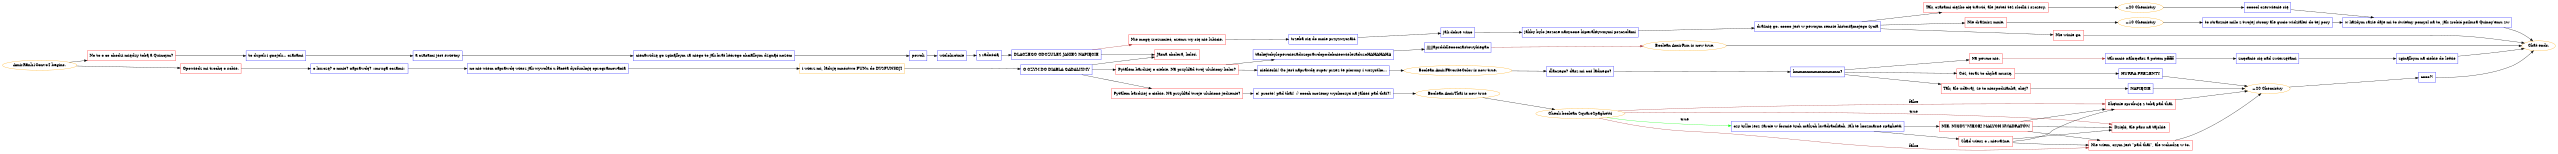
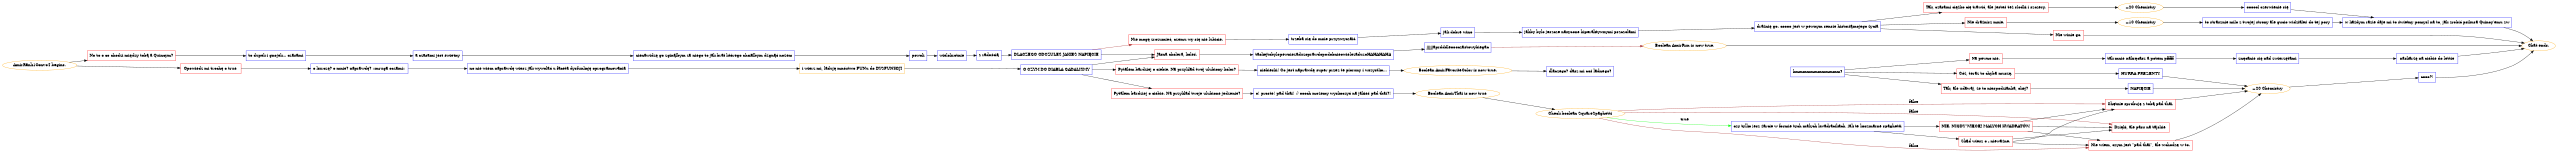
  digraph {
    rankdir=LR
    node [color=blue shape=box]
    "AmirRank1Convo4 begins." [color=orange shape=""]
    n2 [color=red label="No to o co chodzi między tobą a Quincym?"]
-   n3 [color=red label="Opowiedz mi trochę o sobie."]
+   n3 [color=red label="Opowiedz mi trochę o true."]
    n4 [label="to dupek i gnojek... czasami"]
    n5 [label="o kurczę? o mnie? naprawdę? ::mruga oczami::"]
    n6 [label="a czasami jest świetny"]
    n7 [label="no nie wiem naprawdę wiesz jak wywołać u faceta dysfunkcję oprogramowania"]
    n8 [label="nienawidzę go zginąłbym za niego to jak brat którego chciałbym dźgnąć nożem"]
    n9 [color=orange label="i wierz mi, ładuję mnóstwo FUNu do DYSFUNKCJI"]
    n10 [label=powoli]
    n11 [label="O CZYM DO DIABŁA GADALIŚMY"]
    n12 [label=wielokrotnie]
    n13 [color=red label="Jasna cholera, koleś."]
    n14 [color=red label="Pytałem bardziej o ciebie. Na przykład twoje ulubione jedzenie?"]
    n15 [color=red label="Pytałem bardziej o ciebie. Na przykład twój ulubiony kolor?"]
    n16 [label="z radością"]
    n17 [label=taokejtobylopewniezaduzoprawdopodobnieowielezaduzoHAHAHAHA]
    n18 [label="o! proste! pad thai! :) oooch możemy wyskoczyć na jakieś pad thai?!"]
    n19 [label="niebieski! Co jest naprawdę super przez te pioruny i wszystko..."]
    n20 [label="DLACZEGO ODCZUŁEŚ JAKIEŚ NAPIĘCIE"]
    n21 [label=jjjjjaprdddleoooczastowybiegac]
    n22 [color=orange label="Boolean AmirThai is now true." shape=""]
    n23 [color=orange label="Boolean AmirFavoriteColor is now true." shape=""]
    n24 [color=red label="Nie mogę zrozumieć, czemu wy się nie lubicie."]
    n25 [color=orange label="Boolean AmirRun is now true." shape=""]
    n26 [color=orange label="Check boolean SquareSpaghetti" shape=""]
    n27 [label="dlaczego? dasz mi coś ładnego?"]
    n28 [label="trzeba się do mnie przyzwyczaić"]
    "Chat ends." [color=orange shape=""]
    n30 [label="czy tylko jesz żarcie w formie tych małych kwadracikach, jak te koszmarne spaghetti"]
    n31 [color=red label="Dzięki, ale pass na tajskie."]
    n32 [color=red label="Nie wiem, czym jest \"pad thai\", ale wchodzę w to."]
    n33 [color=red label="Chętnie spróbuję z tobą pad thai."]
    n34 [label="hmmmmmmmmmmmm?"]
    n35 [label="jak dobre wino"]
    n36 [color=red label="NIE. NIGDY WIĘCEJ MAŁYCH KWADRATÓW."]
    n37 [color=red label="Skąd wiesz o - nieważne."]
    n38 [color=orange label="+20 Chemistry" shape=""]
    n39 [color=red label="Cóż, teraz to chyba muszę."]
    n40 [color=red label="Tak, ale udawaj, że to niespodzianka, okej?"]
    n41 [color=red label="Na pewno nie."]
    n42 [label="jakby było jeszcze nasycone hiperaktywnymi pszczołami"]
    n43 [label="cooo?!"]
    n44 [label="HURRA PREZENTY"]
    n45 [label="NAPIĘCIE"]
    n46 [label="tak mnie nakręcasz a potem pfffff"]
    n47 [label="drażnię go. coooo jest w pewnym sensie historiąmojego życia"]
    n48 [label="znęcanie się nad zwierzętami"]
    n49 [color=red label="Tak, czasami ciężko cię trawić, ale jesteś też słodki i szczery."]
    n50 [color=red label="Nie drażnisz mnie."]
    n51 [color=red label="Nie winie go."]
-   n52 [label="zginąłbym na ciebie do lettie"]
+   n52 [label="naskarżę na ciebie do lettie"]
    n53 [color=orange label="+20 Chemistry" shape=""]
    n54 [color=orange label="+10 Chemistry" shape=""]
    n55 [label="oooooł czerwienie się"]
    n56 [label="to strasznie miło z twojej strony ale gucio widziałeś do tej pory"]
    n57 [label="w każdym razie daje mi to świetny pomysł na to, jak zrobić psikusa Quincy'emu zw"]
    "AmirRank1Convo4 begins." -> n2
    "AmirRank1Convo4 begins." -> n3
    n2 -> n4
    n3 -> n5
    n4 -> n6
    n5 -> n7
    n6 -> n8
    n7 -> n9
    n8 -> n10
    n9 -> n11
    n10 -> n12
    n11 -> n13
    n11 -> n14
    n11 -> n15
    n12 -> n16
-   n15 -> n17
+   n13 -> n17
    n14 -> n18
    n15 -> n19
    n16 -> n20
    n17 -> n21
    n18 -> n22
    n19 -> n23
    n20 -> n13
    n20 -> n24 [color=brown]
    n21 -> n25 [color=brown]
    n22 -> n26
    n23 -> n27
    n24 -> n28
    n25 -> "Chat ends."
    n26 -> n30 [color=green label=true]
-   n26 -> n31 [color=brown label=true]
+   n26 -> n31 [color=brown label=false]
    n26 -> n32 [color=brown label=false]
    n26 -> n33 [color=brown label=false]
-   n27 -> n34
    n28 -> n35
    n30 -> n36
    n30 -> n37
    n32 -> n38
    n33 -> n38
    n34 -> n39
    n34 -> n40
    n34 -> n41
    n35 -> n42
    n36 -> n31
    n36 -> n32
    n36 -> n33
    n37 -> n31
    n37 -> n32
    n37 -> n33
    n38 -> n43
    n39 -> n44
    n40 -> n45
-   n41 -> n46 [color=brown]
+   n41 -> n46
    n42 -> n47
    n43 -> "Chat ends."
    n44 -> n38
    n45 -> n38
    n46 -> n48
    n47 -> n49
    n47 -> n50
    n47 -> n51
    n48 -> n52
    n49 -> n53
    n50 -> n54
    n51 -> "Chat ends."
    n52 -> "Chat ends."
    n53 -> n55
    n54 -> n56
    n55 -> n57
    n56 -> n57
    n57 -> "Chat ends."
  }
